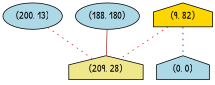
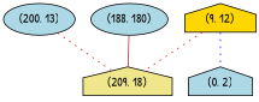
  graph {
    fontname="Patrick Hand"
    node [fillcolor=lightblue fontname="Patrick Hand" shape=house style=filled]
    edge [color=red fontname="Patrick Hand" style=dotted weight=1]
-   "(9, 82)" [fillcolor=gold]
-   "(209, 28)" [fillcolor=khaki]
-   "(0, 0)"
+   "(9, 82)" [fillcolor=gold label="(9, 12)"]
+   "(209, 28)" [fillcolor=khaki label="(209, 18)"]
+   "(0, 0)" [label="(0, 2)"]
    n4 [label="(200, 13)" shape=ellipse]
    "(188, 180)" [shape=ellipse]
    "(9, 82)" -- "(209, 28)"
    "(9, 82)" -- "(0, 0)" [color=blue weight=4]
    n4 -- "(209, 28)"
    "(188, 180)" -- "(209, 28)" [color=brown style=solid]
  }
